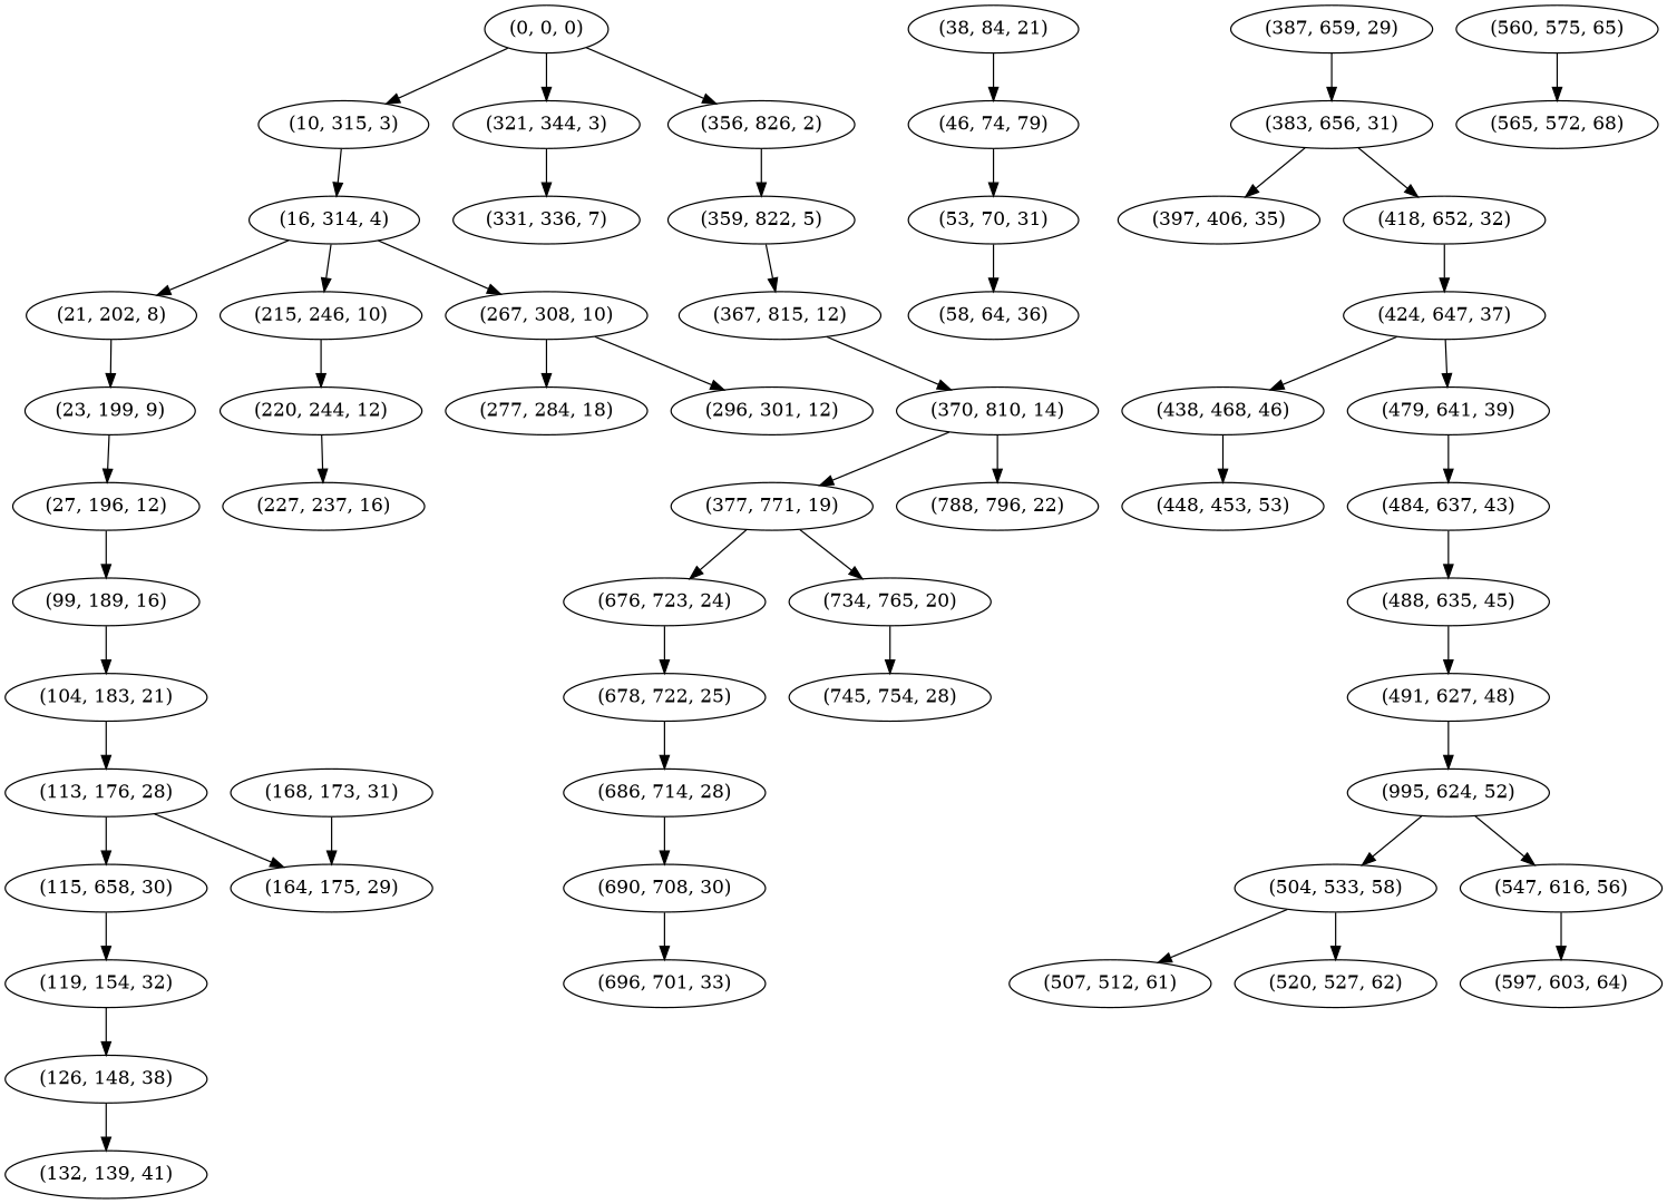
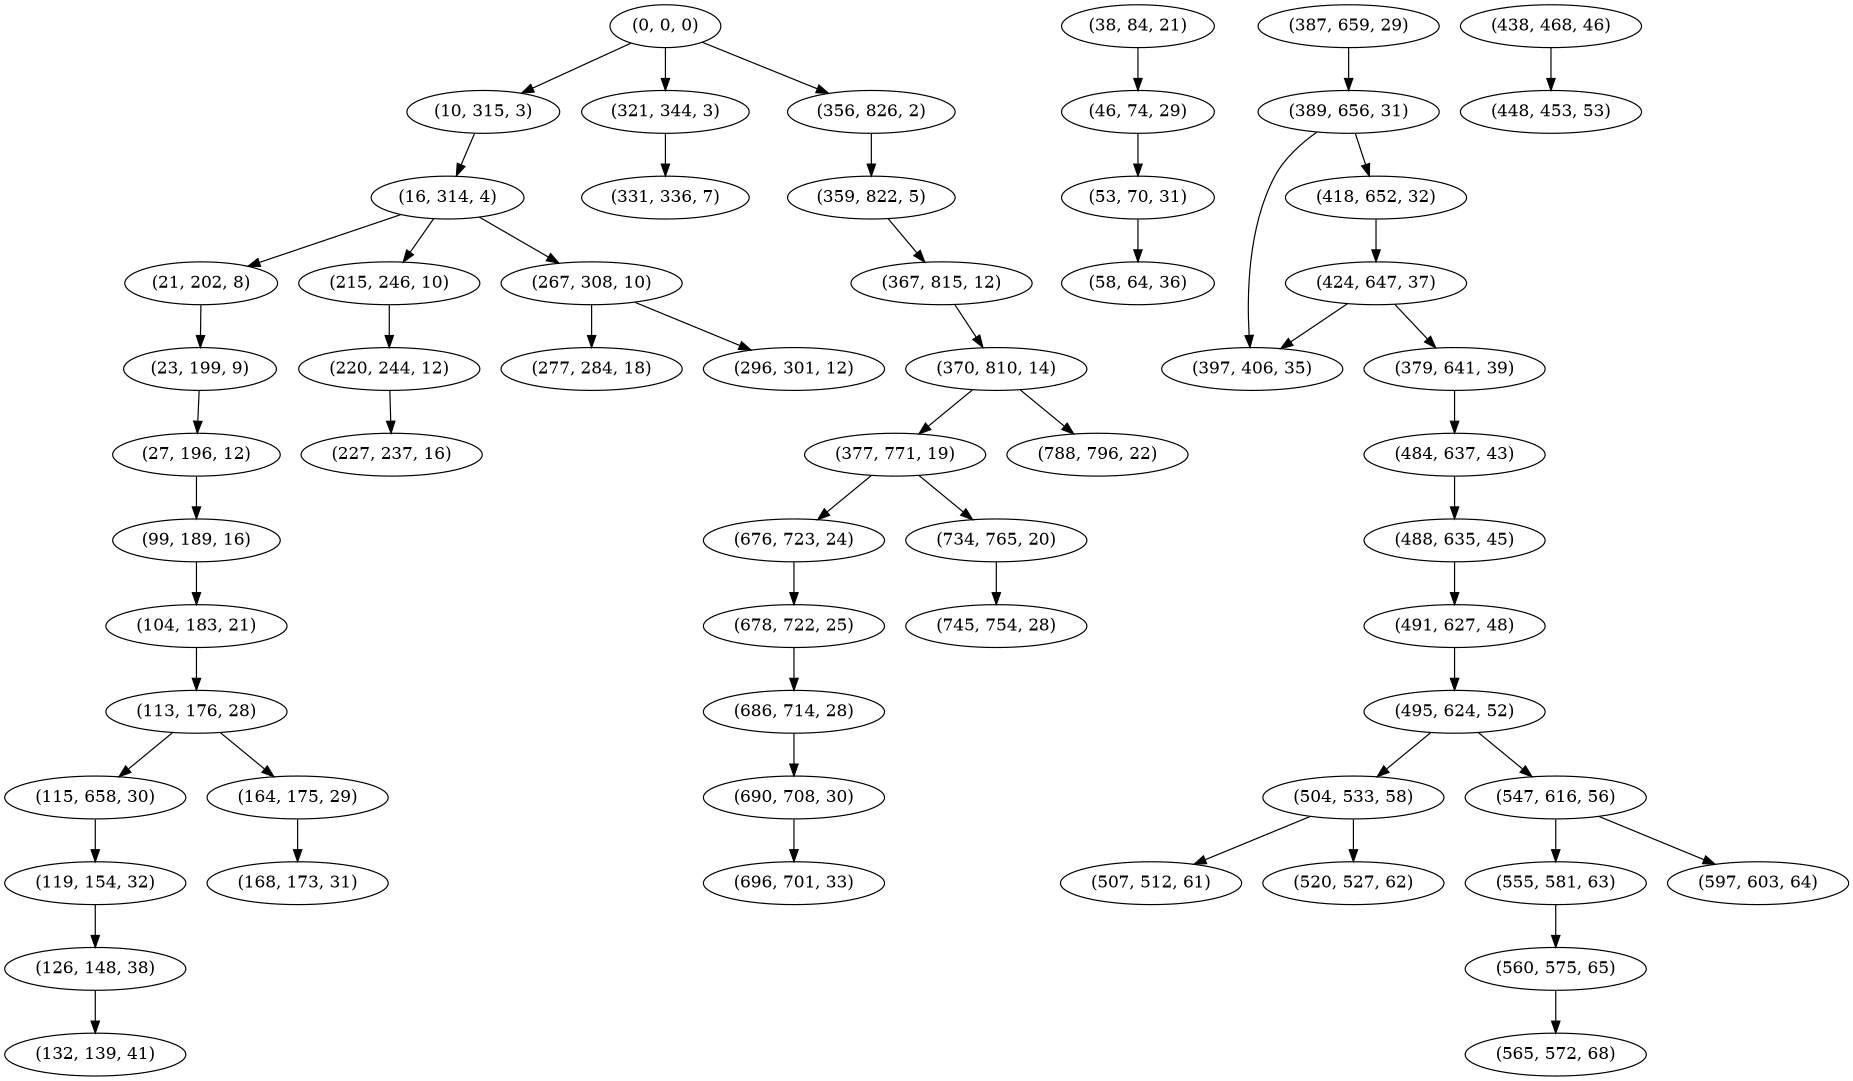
  digraph {
    "(0, 0, 0)"
    "(10, 315, 3)"
    "(321, 344, 3)"
    "(356, 826, 2)"
    "(16, 314, 4)"
    "(331, 336, 7)"
    "(359, 822, 5)"
    "(21, 202, 8)"
    "(215, 246, 10)"
    "(267, 308, 10)"
    "(23, 199, 9)"
    "(220, 244, 12)"
    "(277, 284, 18)"
    "(296, 301, 12)"
    "(27, 196, 12)"
    "(99, 189, 16)"
    "(104, 183, 21)"
    "(38, 84, 21)"
-   "(46, 74, 29)" [label="(46, 74, 79)"]
+   "(46, 74, 29)"
    "(53, 70, 31)"
    "(58, 64, 36)"
    "(113, 176, 28)"
    n23 [label="(115, 658, 30)"]
    "(164, 175, 29)"
    "(119, 154, 32)"
    "(168, 173, 31)"
    "(126, 148, 38)"
    "(132, 139, 41)"
    "(227, 237, 16)"
    "(367, 815, 12)"
    "(370, 810, 14)"
    "(377, 771, 19)"
    "(788, 796, 22)"
    "(676, 723, 24)"
    "(734, 765, 20)"
    "(387, 659, 29)"
-   "(389, 656, 31)" [label="(383, 656, 31)"]
+   "(389, 656, 31)"
    "(678, 722, 25)"
    "(745, 754, 28)"
    "(397, 406, 35)"
    "(418, 652, 32)"
    "(424, 647, 37)"
    "(438, 468, 46)"
-   "(479, 641, 39)"
+   "(479, 641, 39)" [label="(379, 641, 39)"]
    "(448, 453, 53)"
    "(484, 637, 43)"
    "(488, 635, 45)"
    n48 [label="(491, 627, 48)"]
-   "(495, 624, 52)" [label="(995, 624, 52)"]
+   "(495, 624, 52)"
    "(504, 533, 58)"
    "(547, 616, 56)"
    "(507, 512, 61)"
    "(520, 527, 62)"
+   "(555, 581, 63)"
    "(597, 603, 64)"
    "(560, 575, 65)"
    "(565, 572, 68)"
    "(686, 714, 28)"
    "(690, 708, 30)"
    "(696, 701, 33)"
    "(0, 0, 0)" -> "(10, 315, 3)"
    "(0, 0, 0)" -> "(321, 344, 3)"
    "(0, 0, 0)" -> "(356, 826, 2)"
    "(10, 315, 3)" -> "(16, 314, 4)"
    "(321, 344, 3)" -> "(331, 336, 7)"
    "(356, 826, 2)" -> "(359, 822, 5)"
    "(16, 314, 4)" -> "(21, 202, 8)"
    "(16, 314, 4)" -> "(215, 246, 10)"
    "(16, 314, 4)" -> "(267, 308, 10)"
    "(359, 822, 5)" -> "(367, 815, 12)"
    "(21, 202, 8)" -> "(23, 199, 9)"
    "(215, 246, 10)" -> "(220, 244, 12)"
    "(267, 308, 10)" -> "(277, 284, 18)"
    "(267, 308, 10)" -> "(296, 301, 12)"
    "(23, 199, 9)" -> "(27, 196, 12)"
    "(220, 244, 12)" -> "(227, 237, 16)"
    "(27, 196, 12)" -> "(99, 189, 16)"
    "(99, 189, 16)" -> "(104, 183, 21)"
    "(104, 183, 21)" -> "(113, 176, 28)"
    "(38, 84, 21)" -> "(46, 74, 29)"
    "(46, 74, 29)" -> "(53, 70, 31)"
    "(53, 70, 31)" -> "(58, 64, 36)"
    "(113, 176, 28)" -> n23
    "(113, 176, 28)" -> "(164, 175, 29)"
    n23 -> "(119, 154, 32)"
-   "(168, 173, 31)" -> "(164, 175, 29)"
+   "(164, 175, 29)" -> "(168, 173, 31)"
    "(119, 154, 32)" -> "(126, 148, 38)"
    "(126, 148, 38)" -> "(132, 139, 41)"
    "(367, 815, 12)" -> "(370, 810, 14)"
    "(370, 810, 14)" -> "(377, 771, 19)"
    "(370, 810, 14)" -> "(788, 796, 22)"
    "(377, 771, 19)" -> "(676, 723, 24)"
    "(377, 771, 19)" -> "(734, 765, 20)"
    "(676, 723, 24)" -> "(678, 722, 25)"
    "(734, 765, 20)" -> "(745, 754, 28)"
    "(387, 659, 29)" -> "(389, 656, 31)"
    "(389, 656, 31)" -> "(397, 406, 35)"
    "(389, 656, 31)" -> "(418, 652, 32)"
    "(678, 722, 25)" -> "(686, 714, 28)"
    "(418, 652, 32)" -> "(424, 647, 37)"
-   "(424, 647, 37)" -> "(438, 468, 46)"
+   "(424, 647, 37)" -> "(397, 406, 35)"
    "(424, 647, 37)" -> "(479, 641, 39)"
    "(438, 468, 46)" -> "(448, 453, 53)"
    "(479, 641, 39)" -> "(484, 637, 43)"
    "(484, 637, 43)" -> "(488, 635, 45)"
    "(488, 635, 45)" -> n48
    n48 -> "(495, 624, 52)"
    "(495, 624, 52)" -> "(504, 533, 58)"
    "(495, 624, 52)" -> "(547, 616, 56)"
    "(504, 533, 58)" -> "(507, 512, 61)"
    "(504, 533, 58)" -> "(520, 527, 62)"
+   "(547, 616, 56)" -> "(555, 581, 63)"
    "(547, 616, 56)" -> "(597, 603, 64)"
+   "(555, 581, 63)" -> "(560, 575, 65)"
    "(560, 575, 65)" -> "(565, 572, 68)"
    "(686, 714, 28)" -> "(690, 708, 30)"
    "(690, 708, 30)" -> "(696, 701, 33)"
  }
